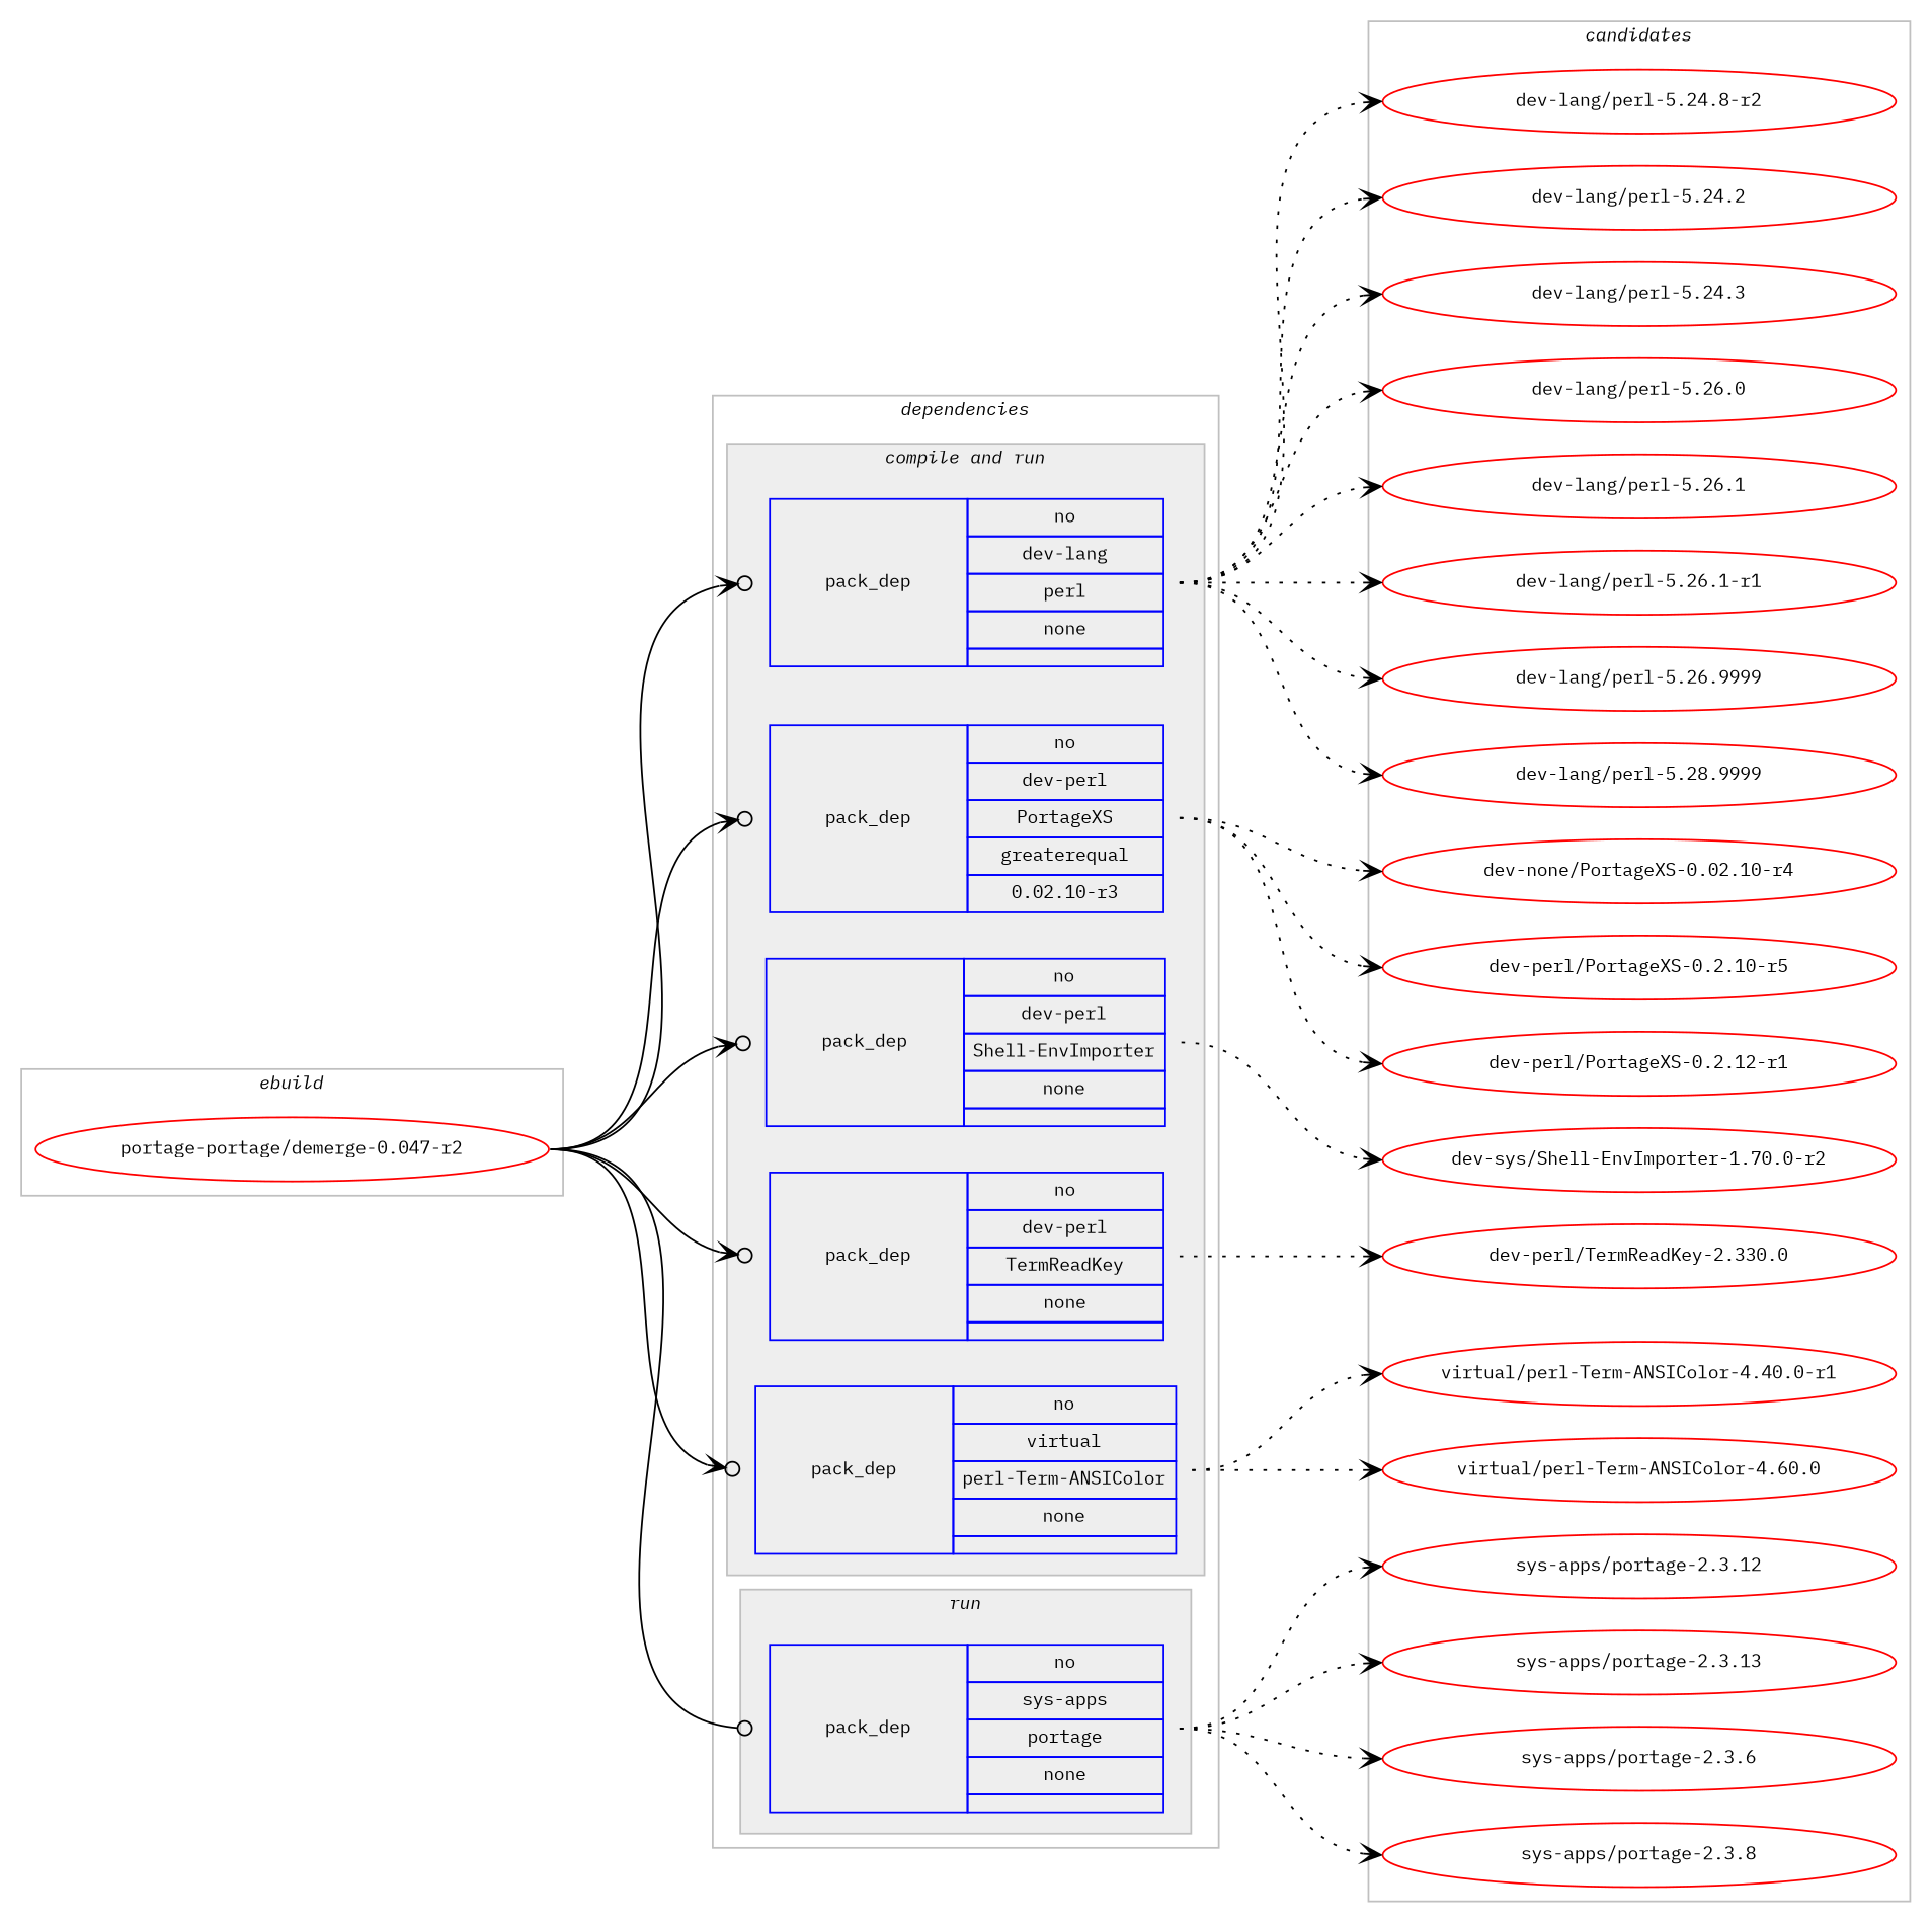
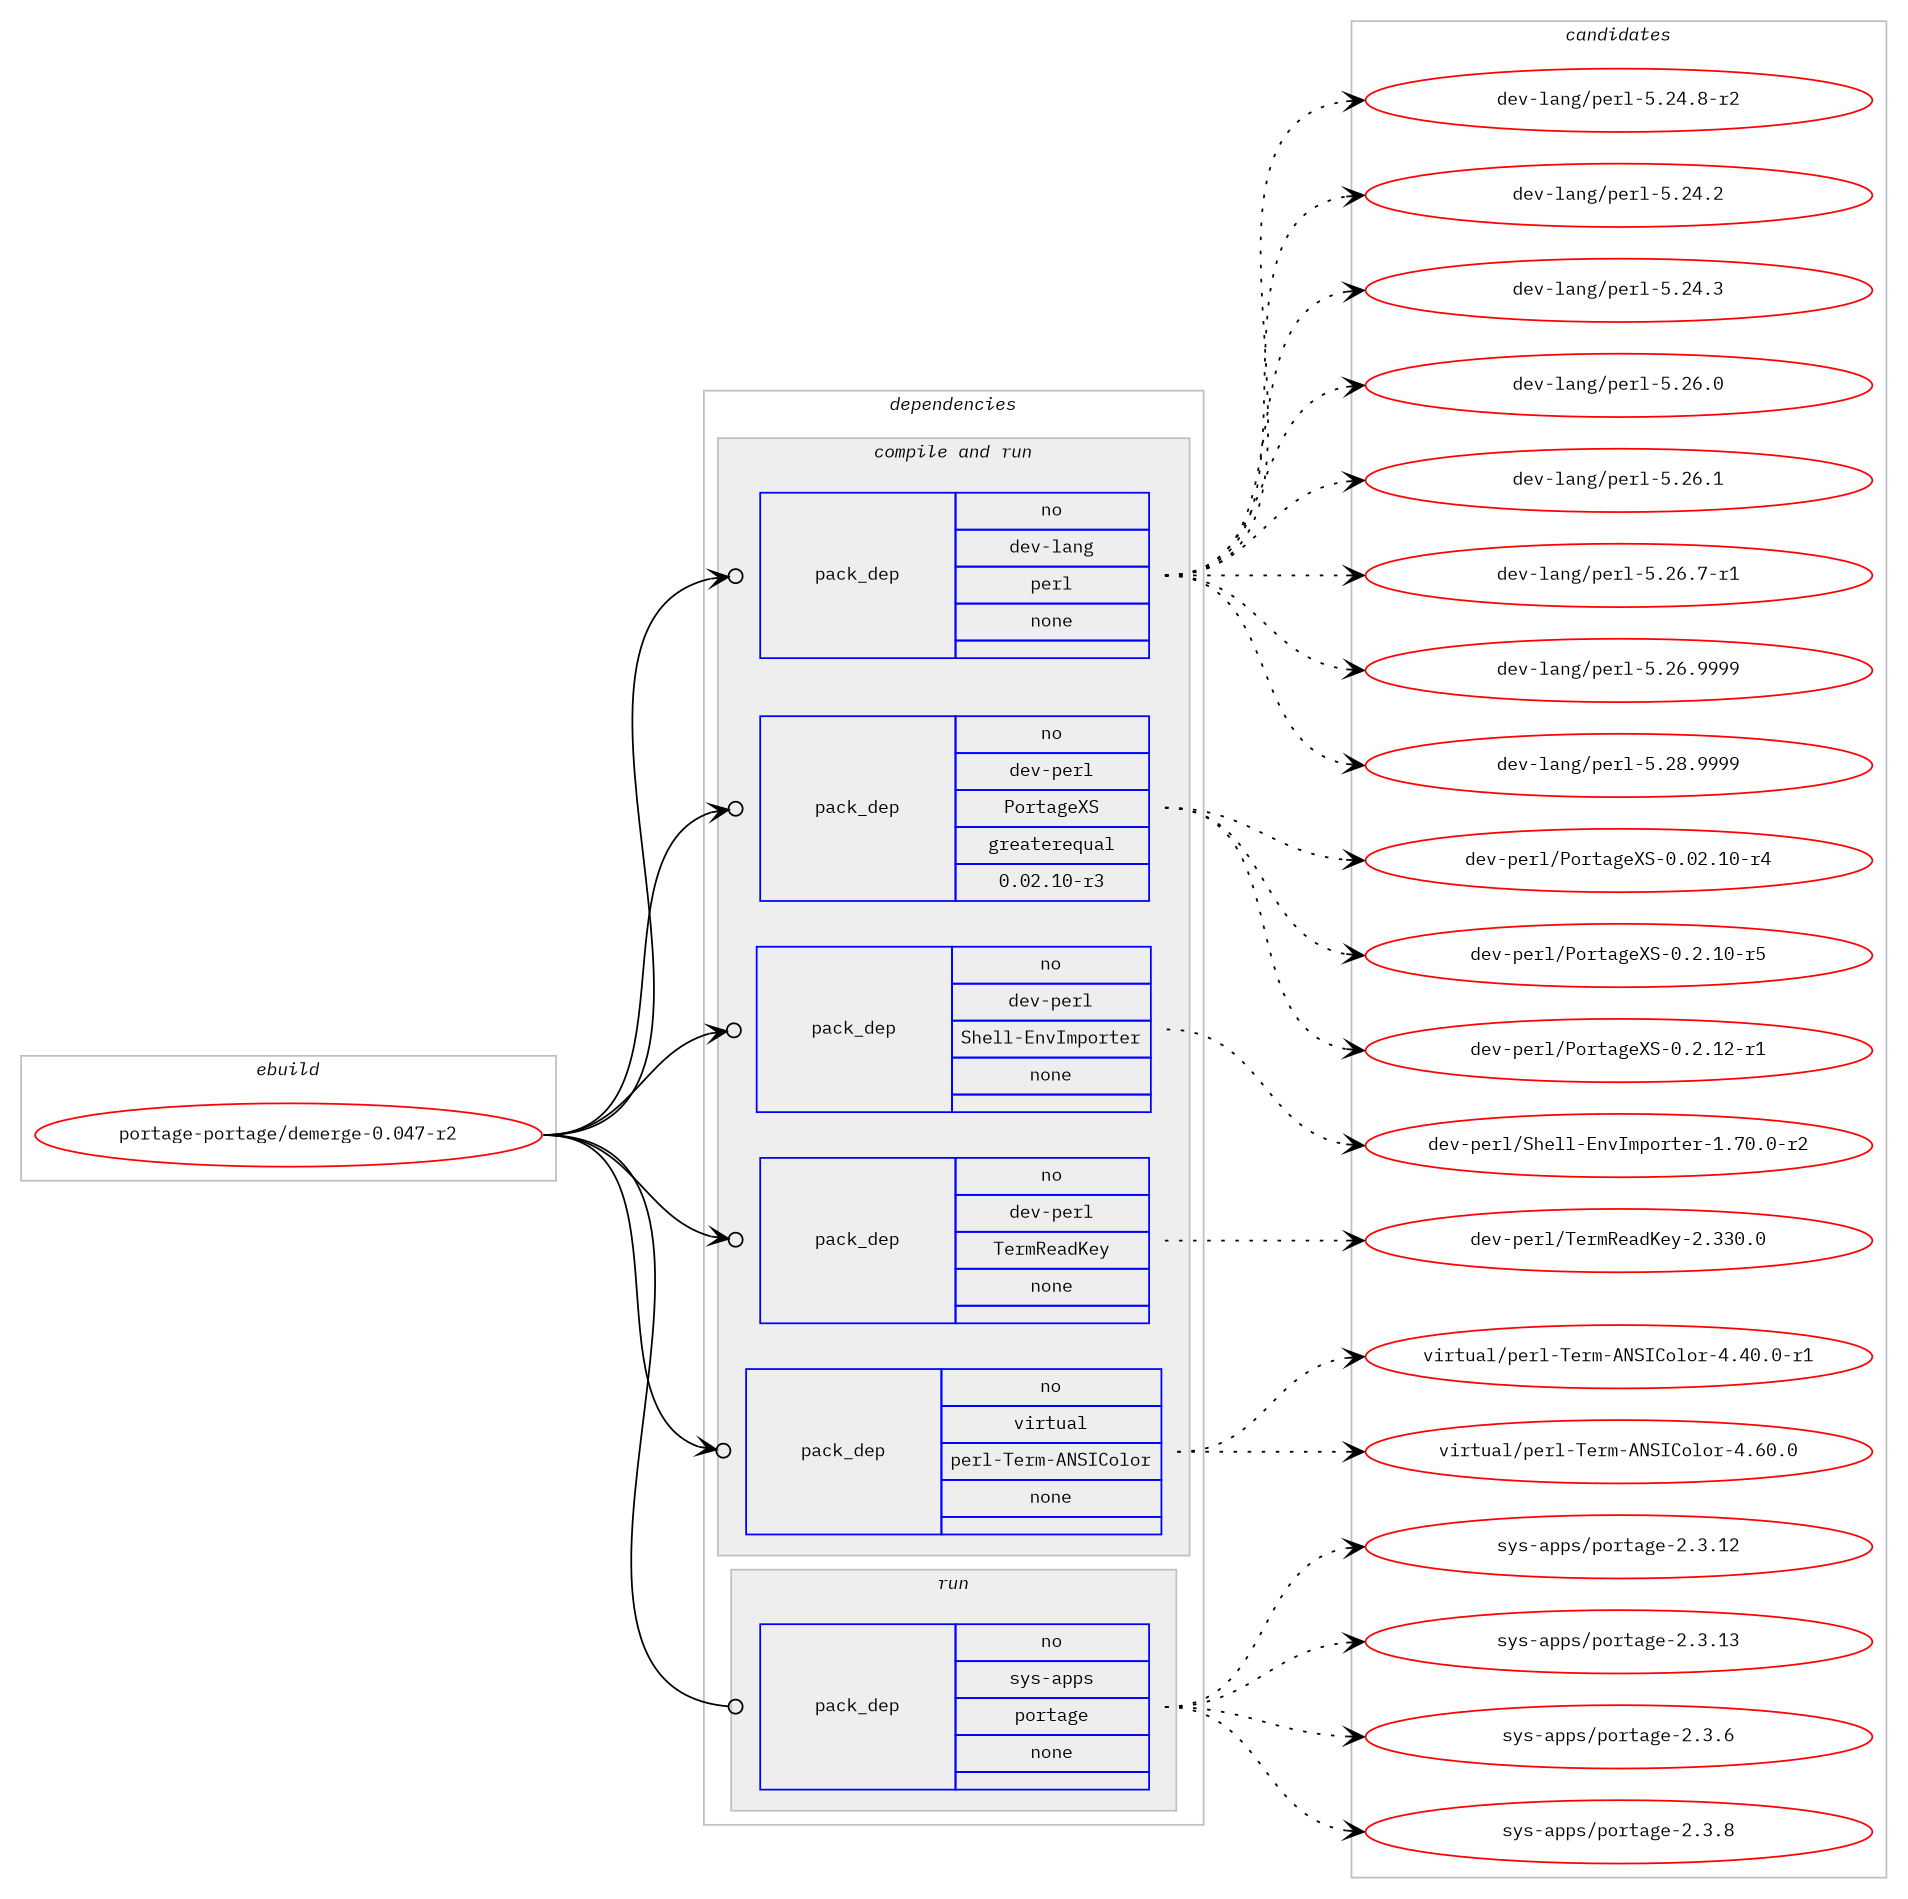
  digraph {
    compound=true
    concentrate=true
    fontname="IBM Plex Mono"
    fontsize=10
    newrank=true
    rankdir=LR
    ranksep=1.5
    node [color=red fontname="IBM Plex Mono" fontsize=10]
    edge [arrowhead=vee fontname="IBM Plex Mono" headport=w style=dotted tailport=e weight=100]
    n1 [label="portage-portage/demerge-0.047-r2" width=4]
    n2 [color=blue label=<<TABLE BORDER="0" CELLBORDER="1" CELLSPACING="0" CELLPADDING="4" WIDTH="220"><TR><TD ROWSPAN="6" CELLPADDING="30">pack_dep</TD></TR><TR><TD WIDTH="110">no</TD></TR><TR><TD>dev-lang</TD></TR><TR><TD>perl</TD></TR><TR><TD>none</TD></TR><TR><TD></TD></TR></TABLE>> shape=none]
    n3 [color=blue label=<<TABLE BORDER="0" CELLBORDER="1" CELLSPACING="0" CELLPADDING="4" WIDTH="220"><TR><TD ROWSPAN="6" CELLPADDING="30">pack_dep</TD></TR><TR><TD WIDTH="110">no</TD></TR><TR><TD>dev-perl</TD></TR><TR><TD>PortageXS</TD></TR><TR><TD>greaterequal</TD></TR><TR><TD>0.02.10-r3</TD></TR></TABLE>> shape=none]
    n4 [color=blue label=<<TABLE BORDER="0" CELLBORDER="1" CELLSPACING="0" CELLPADDING="4" WIDTH="220"><TR><TD ROWSPAN="6" CELLPADDING="30">pack_dep</TD></TR><TR><TD WIDTH="110">no</TD></TR><TR><TD>dev-perl</TD></TR><TR><TD>Shell-EnvImporter</TD></TR><TR><TD>none</TD></TR><TR><TD></TD></TR></TABLE>> shape=none]
    n5 [color=blue label=<<TABLE BORDER="0" CELLBORDER="1" CELLSPACING="0" CELLPADDING="4" WIDTH="220"><TR><TD ROWSPAN="6" CELLPADDING="30">pack_dep</TD></TR><TR><TD WIDTH="110">no</TD></TR><TR><TD>dev-perl</TD></TR><TR><TD>TermReadKey</TD></TR><TR><TD>none</TD></TR><TR><TD></TD></TR></TABLE>> shape=none]
    n6 [color=blue label=<<TABLE BORDER="0" CELLBORDER="1" CELLSPACING="0" CELLPADDING="4" WIDTH="220"><TR><TD ROWSPAN="6" CELLPADDING="30">pack_dep</TD></TR><TR><TD WIDTH="110">no</TD></TR><TR><TD>virtual</TD></TR><TR><TD>perl-Term-ANSIColor</TD></TR><TR><TD>none</TD></TR><TR><TD></TD></TR></TABLE>> shape=none]
    n7 [color=blue label=<<TABLE BORDER="0" CELLBORDER="1" CELLSPACING="0" CELLPADDING="4" WIDTH="220"><TR><TD ROWSPAN="6" CELLPADDING="30">pack_dep</TD></TR><TR><TD WIDTH="110">no</TD></TR><TR><TD>sys-apps</TD></TR><TR><TD>portage</TD></TR><TR><TD>none</TD></TR><TR><TD></TD></TR></TABLE>> shape=none]
    n8 [label="dev-lang/perl-5.24.8-r2" width=4]
    n9 [label="dev-lang/perl-5.24.2" width=4]
    n10 [label="dev-lang/perl-5.24.3" width=4]
    n11 [label="dev-lang/perl-5.26.0" width=4]
    n12 [label="dev-lang/perl-5.26.1" width=4]
-   n13 [label="dev-lang/perl-5.26.1-r1" width=4]
+   n13 [label="dev-lang/perl-5.26.7-r1" width=4]
    n14 [label="dev-lang/perl-5.26.9999" width=4]
    n15 [label="dev-lang/perl-5.28.9999" width=4]
-   n16 [label="dev-none/PortageXS-0.02.10-r4" width=4]
+   n16 [label="dev-perl/PortageXS-0.02.10-r4" width=4]
    n17 [label="dev-perl/PortageXS-0.2.10-r5" width=4]
    n18 [label="dev-perl/PortageXS-0.2.12-r1" width=4]
-   n19 [label="dev-sys/Shell-EnvImporter-1.70.0-r2" width=4]
+   n19 [label="dev-perl/Shell-EnvImporter-1.70.0-r2" width=4]
    n20 [label="dev-perl/TermReadKey-2.330.0" width=4]
    n21 [label="virtual/perl-Term-ANSIColor-4.40.0-r1" width=4]
    n22 [label="virtual/perl-Term-ANSIColor-4.60.0" width=4]
    n23 [label="sys-apps/portage-2.3.12" width=4]
    n24 [label="sys-apps/portage-2.3.13" width=4]
    n25 [label="sys-apps/portage-2.3.6" width=4]
    n26 [label="sys-apps/portage-2.3.8" width=4]
    subgraph cluster_1 {
      color=gray
      label=<<i>ebuild</i>>
      rank=same
      n1
    }
    subgraph cluster_2 {
      color=gray
      label=<<i>dependencies</i>>
      subgraph cluster_3 {
        color=gray
        fillcolor="#eeeeee"
        label=<<i>compile</i>>
        style=filled
      }
      subgraph cluster_4 {
        color=gray
        fillcolor="#eeeeee"
        label=<<i>compile and run</i>>
        style=filled
        subgraph sub_5 {
          color=gray
          fillcolor="#eeeeee"
          label=<<i>compile and run</i>>
          style=filled
          n2
        }
        subgraph sub_6 {
          color=gray
          fillcolor="#eeeeee"
          label=<<i>compile and run</i>>
          style=filled
          n3
        }
        subgraph sub_7 {
          color=gray
          fillcolor="#eeeeee"
          label=<<i>compile and run</i>>
          style=filled
          n4
        }
        subgraph sub_8 {
          color=gray
          fillcolor="#eeeeee"
          label=<<i>compile and run</i>>
          style=filled
          n5
        }
        subgraph sub_9 {
          color=gray
          fillcolor="#eeeeee"
          label=<<i>compile and run</i>>
          style=filled
          n6
        }
      }
      subgraph cluster_10 {
        color=gray
        fillcolor="#eeeeee"
        label=<<i>run</i>>
        style=filled
        subgraph sub_11 {
          color=gray
          fillcolor="#eeeeee"
          label=<<i>run</i>>
          style=filled
          n7
        }
      }
    }
    subgraph cluster_12 {
      color=gray
      label=<<i>candidates</i>>
      rank=same
      subgraph sub_13 {
        color=black
        label=<<i>candidates</i>>
        nodesep=1
        rank=same
        n8
        n9
        n10
        n11
        n12
        n13
        n14
        n15
      }
      subgraph sub_14 {
        color=black
        label=<<i>candidates</i>>
        nodesep=1
        rank=same
        n16
        n17
        n18
      }
      subgraph sub_15 {
        color=black
        label=<<i>candidates</i>>
        nodesep=1
        rank=same
        n19
      }
      subgraph sub_16 {
        color=black
        label=<<i>candidates</i>>
        nodesep=1
        rank=same
        n20
      }
      subgraph sub_17 {
        color=black
        label=<<i>candidates</i>>
        nodesep=1
        rank=same
        n21
        n22
      }
      subgraph sub_18 {
        color=black
        label=<<i>candidates</i>>
        nodesep=1
        rank=same
        n23
        n24
        n25
        n26
      }
    }
    n1 -> n2 [arrowhead=odotvee style=solid weight=20]
    n1 -> n3 [arrowhead=odotvee style=solid weight=20]
    n1 -> n4 [arrowhead=odotvee style=solid weight=20]
    n1 -> n5 [arrowhead=odotvee style=solid weight=20]
    n1 -> n6 [arrowhead=odotvee style=solid weight=20]
    n1 -> n7 [arrowhead=odot style=solid weight=20]
    n2 -> n8
    n2 -> n9
    n2 -> n10
    n2 -> n11
    n2 -> n12
    n2 -> n13
    n2 -> n14
    n2 -> n15
    n3 -> n16
    n3 -> n17
    n3 -> n18
    n4 -> n19
    n5 -> n20
    n6 -> n21
    n6 -> n22
    n7 -> n23
    n7 -> n24
    n7 -> n25
    n7 -> n26
  }
